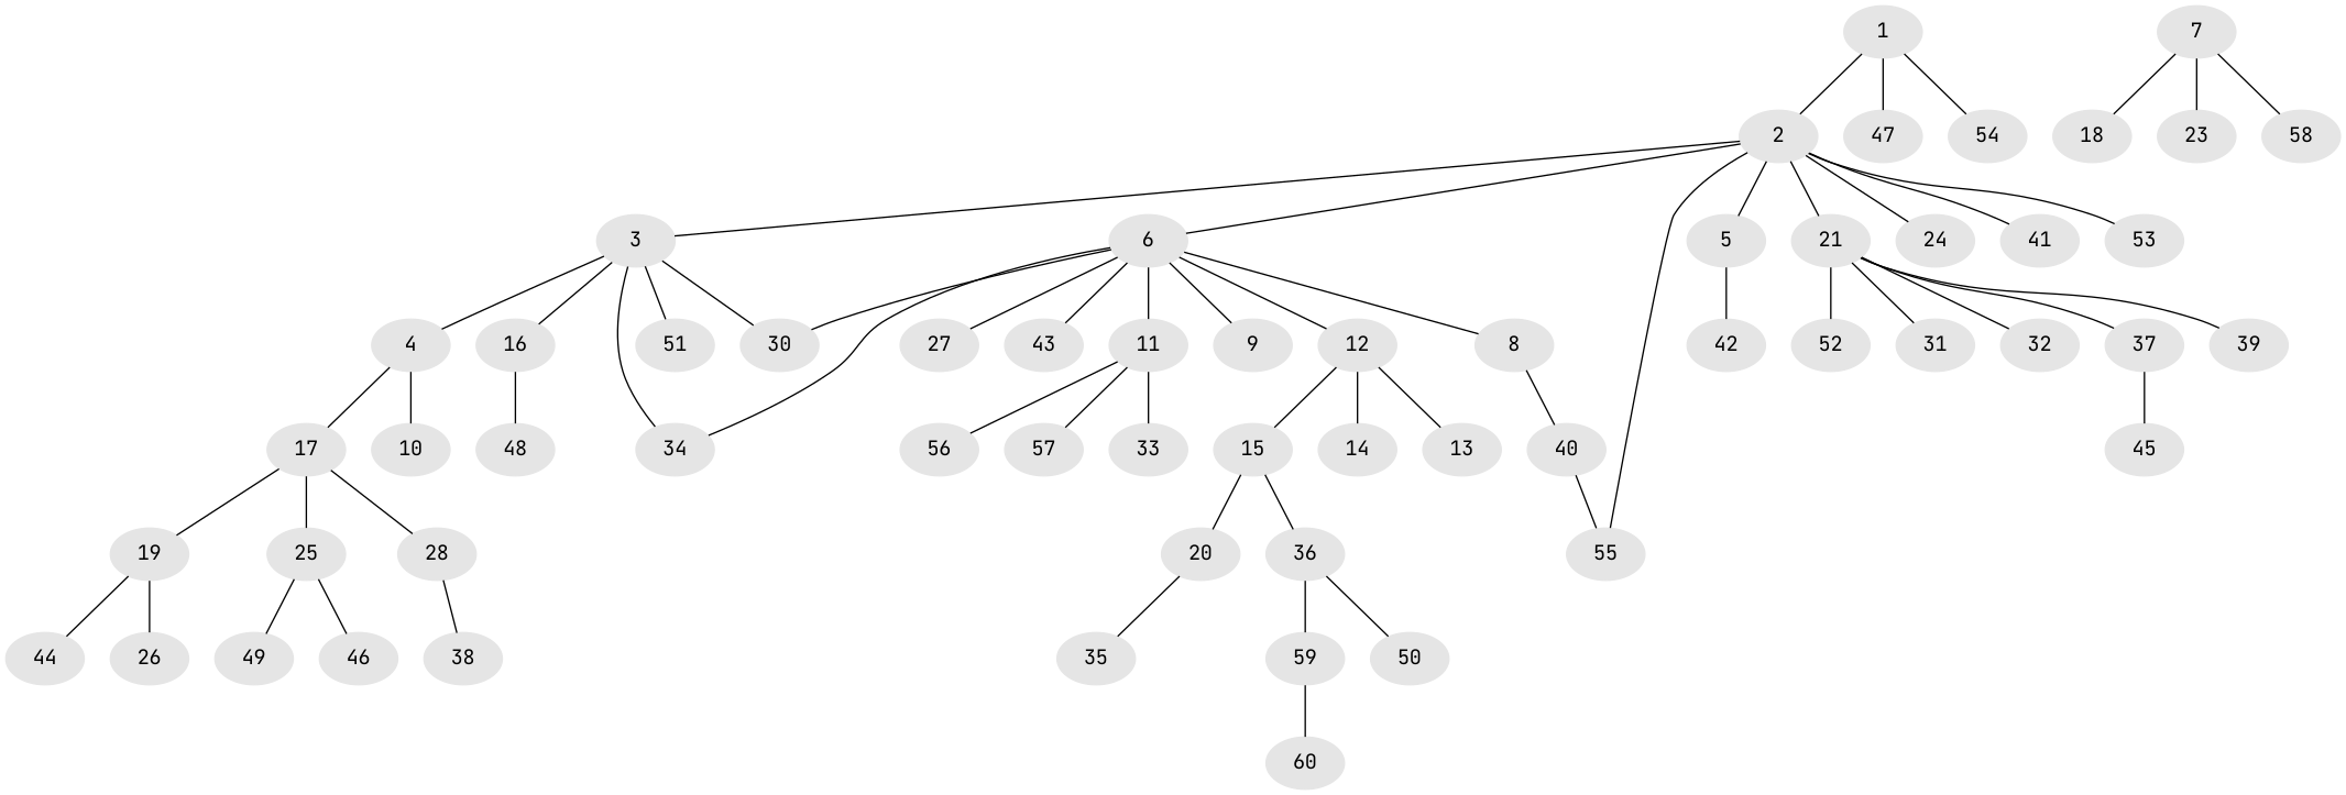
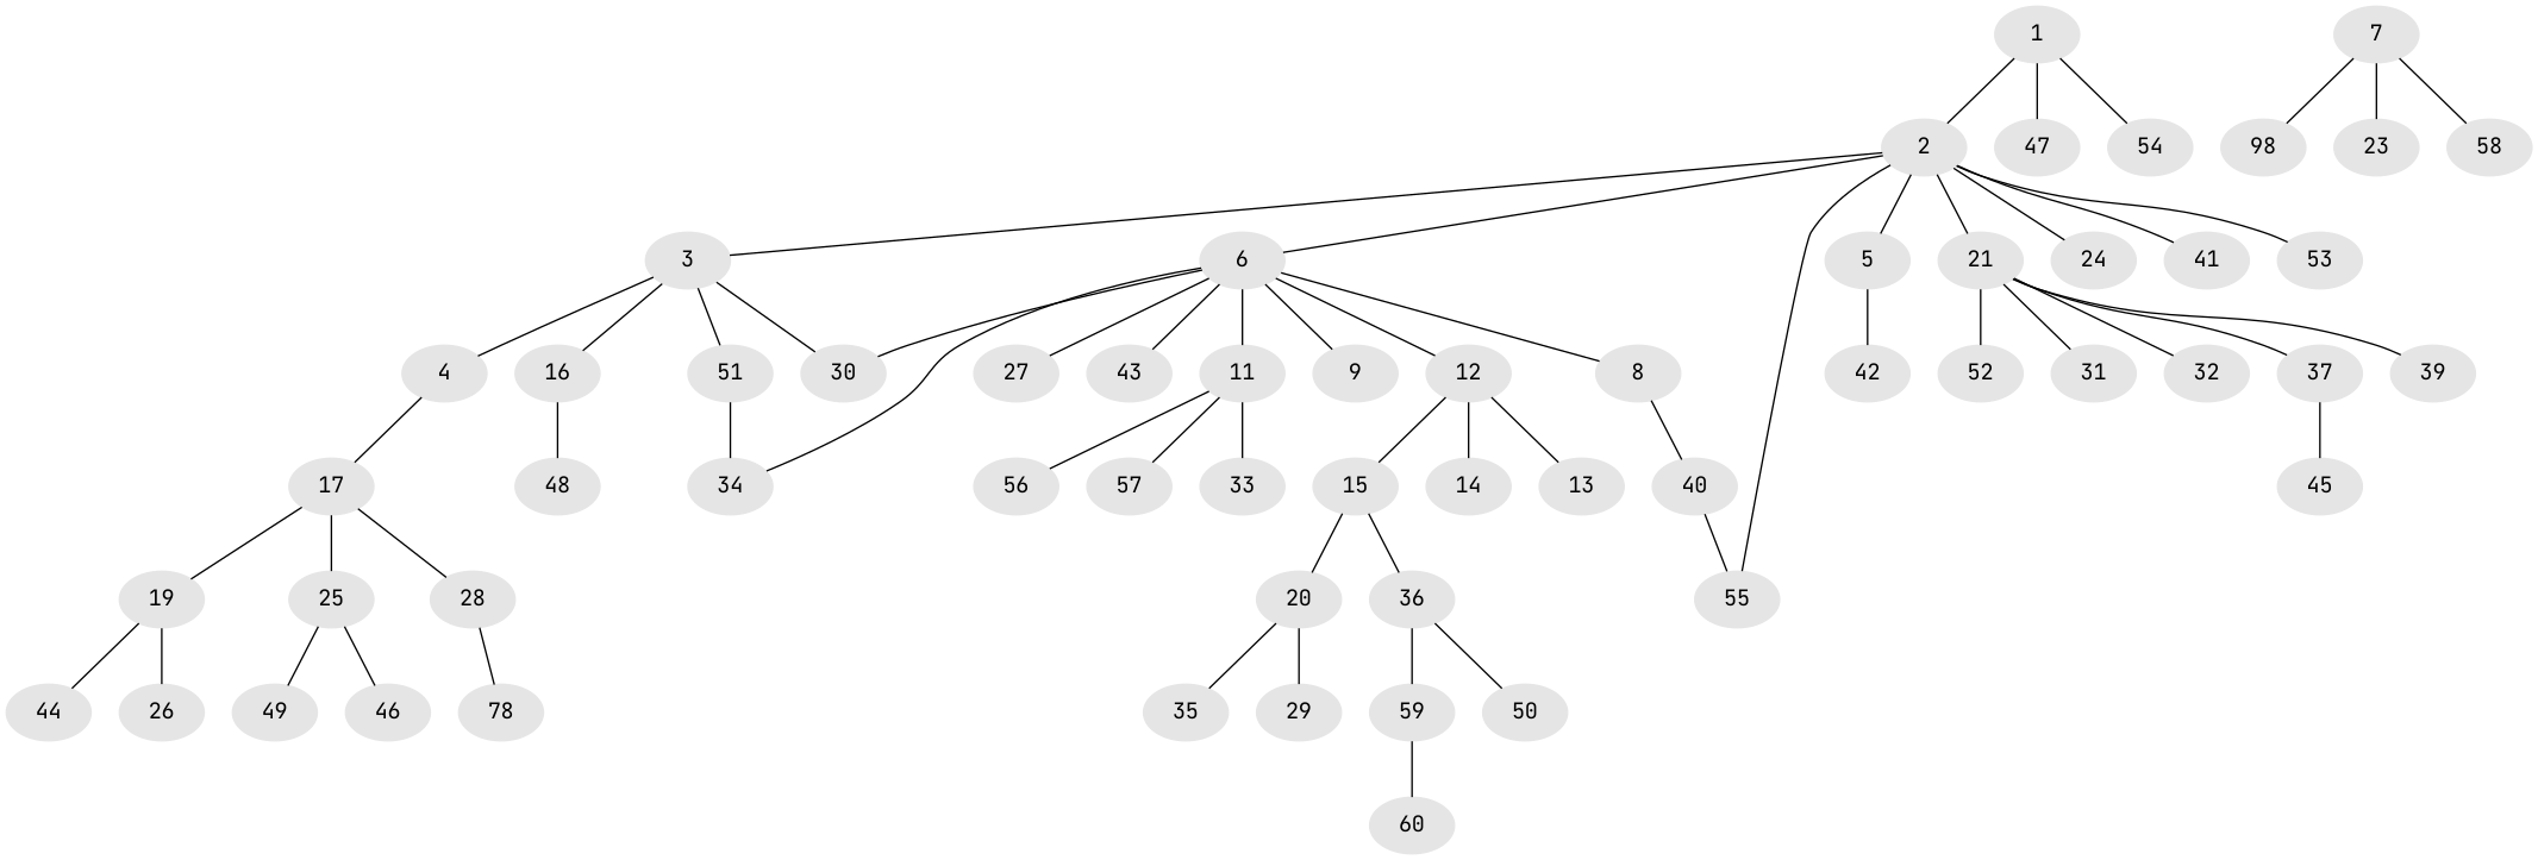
  graph {
    fontname="JetBrains Mono"
    node [color=gray90 fontname="JetBrains Mono" style=filled]
    edge [fontname="JetBrains Mono"]
    1
    2
    47
    54
    3
    5
    6
    21
    24
    41
    53
    55
    4
    16
    30
    34
    51
    42
    8
    9
    11
    12
    27
    43
    7
-   18
+   18 [label=98]
    23
    58
    31
    32
    37
    39
    52
-   10
    17
    48
    19
    25
    28
    40
    33
    56
    57
    13
    14
    15
    20
    36
+   29
    35
    50
    59
    26
    44
    46
    49
-   38
+   38 [label=78]
    45
    60
    1 -- 2
    1 -- 47
    1 -- 54
    2 -- 3
    2 -- 5
    2 -- 6
    2 -- 21
    2 -- 24
    2 -- 41
    2 -- 53
    2 -- 55
    3 -- 4
    3 -- 16
    3 -- 30
-   3 -- 34
+   51 -- 34
    3 -- 51
    5 -- 42
    6 -- 30
    6 -- 34
    6 -- 8
    6 -- 9
    6 -- 11
    6 -- 12
    6 -- 27
    6 -- 43
    21 -- 31
    21 -- 32
    21 -- 37
    21 -- 39
    21 -- 52
-   4 -- 10
    4 -- 17
    16 -- 48
    8 -- 40
    11 -- 33
    11 -- 56
    11 -- 57
    12 -- 13
    12 -- 14
    12 -- 15
    7 -- 18
    7 -- 23
    7 -- 58
    37 -- 45
    17 -- 19
    17 -- 25
    17 -- 28
    19 -- 26
    19 -- 44
    25 -- 46
    25 -- 49
    28 -- 38
    40 -- 55
    15 -- 20
    15 -- 36
+   20 -- 29
    20 -- 35
    36 -- 50
    36 -- 59
    59 -- 60
  }
